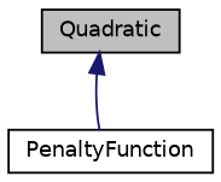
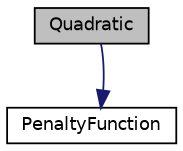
  digraph {
    node [color=black fontname=Helvetica fontsize=10 shape=record style=filled]
    n1 [fillcolor=grey75 fontcolor=black height=0.2 label=Quadratic width=0.4]
    n2 [fillcolor=white height=0.2 label=PenaltyFunction width=0.4]
-   n1 -> n2 [color=midnightblue dir=back fontname=Helvetica fontsize=10 labelfontname=Helvetica labelfontsize=10 style=solid]
+   n2 -> n1 [color=midnightblue dir=back fontname=Helvetica fontsize=10 labelfontname=Helvetica labelfontsize=10 style=solid]
  }
